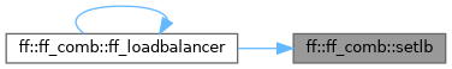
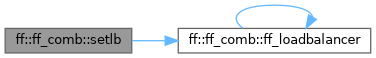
  digraph {
    rankdir=LR
    node [fontname=Helvetica fontsize=10 shape=box style=filled]
    edge [color=steelblue1 fontname=Helvetica fontsize=10 labelfontname=Helvetica labelfontsize=10 style=solid]
    n1 [color=gray40 fillcolor=grey60 fontcolor=black height=0.2 label="ff::ff_comb::setlb" width=0.4]
    n2 [color=grey40 fillcolor=white height=0.2 label="ff::ff_comb::ff_loadbalancer" width=0.4]
-   n2 -> n1
+   n1 -> n2
    n2 -> n2
  }
